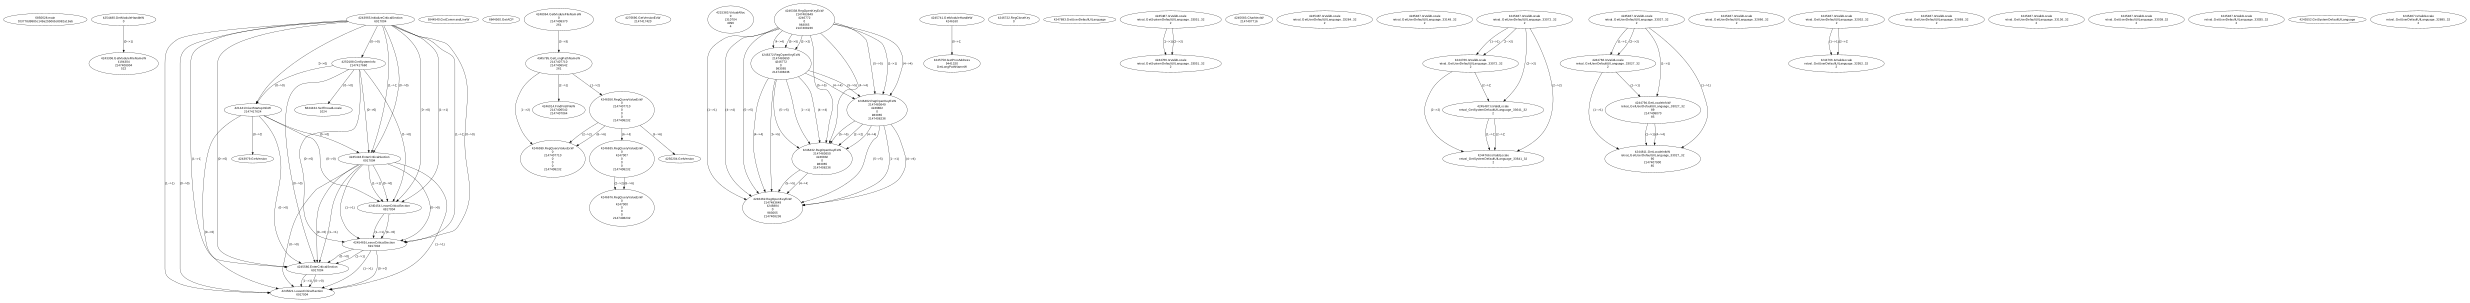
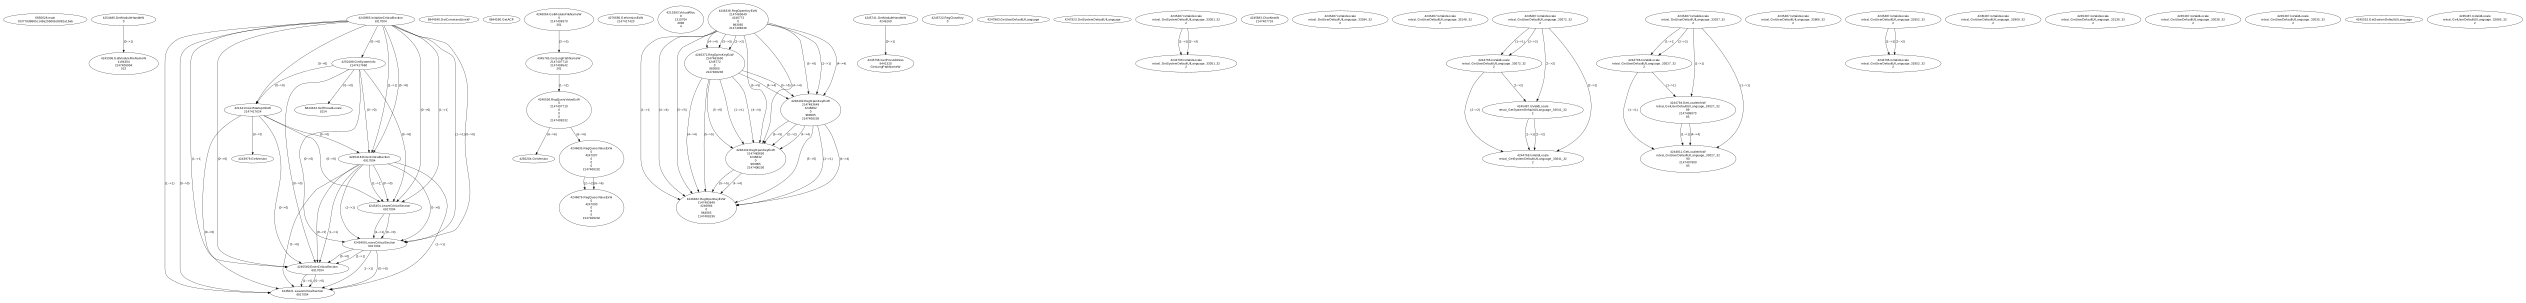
  digraph {
    fontname="Liberation Sans"
    node [fontname="Liberation Sans"]
    edge [fontname="Liberation Sans"]
    n1 [label="6850628.main\n003778d9885c149a25b06bc8982a19ab"]
    n2 [label="4254480.GetModuleHandleW\n0"]
    n3 [label="4243306.GetModuleFileNameW\n4194304\n2147408904\n522"]
    n4 [label="6844434.SetThreadLocale\n1024"]
    n5 [label="4243965.InitializeCriticalSection\n6917004"]
    n6 [label="4250188.GetSystemInfo\n2147417660"]
    n7 [label="4214413.GetStartupInfoW\n2147417624"]
    n8 [label="4245418.EnterCriticalSection\n6917004"]
    n9 [label="4245454.LeaveCriticalSection\n6917004"]
    n10 [label="4245469.LeaveCriticalSection\n6917004"]
    n11 [label="4245580.EnterCriticalSection\n6917004"]
    n12 [label="4245621.LeaveCriticalSection\n6917004"]
    n13 [label="4243979.GetVersion\n"]
    n14 [label="6844540.GetCommandLineW\n"]
    n15 [label="6844560.GetACP\n"]
    n16 [label="4250204.GetVersion\n"]
    n17 [label="4276690.GetVersionExW\n2147417420"]
    n18 [label="4248064.GetModuleFileNameW\n0\n2147408370\n261"]
    n19 [label="4345785.GetLongPathNameW\n2147407710\n2147406542\n261"]
    n20 [label="4246556.RegQueryValueExW\n0\n2147407710\n0\n0\n0\n2147408232"]
-   n21 [label="4246014.FindFirstFileW\n2147406542\n2147407064"]
-   n22 [label="4246599.RegQueryValueExW\n0\n2147407710\n0\n0\n0\n2147408232"]
    n23 [label="4215383.VirtualAlloc\n0\n1310704\n4096\n4"]
    n24 [label="4246338.RegOpenKeyExW\n2147483649\n4246772\n0\n983065\n2147408236"]
    n25 [label="4246372.RegOpenKeyExW\n2147483650\n4246772\n0\n983065\n2147408236"]
    n26 [label="4246402.RegOpenKeyExW\n2147483649\n4246802\n0\n983065\n2147408236"]
    n27 [label="4246432.RegOpenKeyExW\n2147483650\n4246832\n0\n983065\n2147408236"]
    n28 [label="4246462.RegOpenKeyExW\n2147483649\n4246884\n0\n983065\n2147408236"]
    n29 [label="4245741.GetModuleHandleW\n4246160"]
    n30 [label="4245758.GetProcAddress\n9441320\nGetLongPathNameW"]
    n31 [label="4246635.RegQueryValueExW\n0\n4247007\n0\n0\n0\n2147408232"]
    n32 [label="4246676.RegQueryValueExW\n0\n4247000\n0\n0\n0\n2147408232"]
    n33 [label="4246722.RegCloseKey\n0"]
    n34 [label="4247883.GetUserDefaultUILanguage\n"]
+   n35 [label="4247923.GetSystemDefaultUILanguage\n"]
    n36 [label="4245487.IsValidLocale\nretval_GetSystemDefaultUILanguage_33051_32\n2"]
    n37 [label="4244766.IsValidLocale\nretval_GetSystemDefaultUILanguage_33051_32\n2"]
    n38 [label="4245683.CharNextW\n2147407716"]
    n39 [label="4245487.IsValidLocale\nretval_GetUserDefaultUILanguage_33284_32\n2"]
    n40 [label="4245487.IsValidLocale\nretval_GetUserDefaultUILanguage_33148_32\n2"]
    n41 [label="4245487.IsValidLocale\nretval_GetUserDefaultUILanguage_33072_32\n2"]
    n42 [label="4244766.IsValidLocale\nretval_GetUserDefaultUILanguage_33072_32\n2"]
    n43 [label="4245487.IsValidLocale\nretval_GetSystemDefaultUILanguage_33641_32\n2"]
    n44 [label="4244766.IsValidLocale\nretval_GetSystemDefaultUILanguage_33641_32\n2"]
    n45 [label="4245487.IsValidLocale\nretval_GetUserDefaultUILanguage_33027_32\n2"]
    n46 [label="4244766.IsValidLocale\nretval_GetUserDefaultUILanguage_33027_32\n2"]
    n47 [label="4244794.GetLocaleInfoW\nretval_GetUserDefaultUILanguage_33027_32\n89\n2147408070\n85"]
    n48 [label="4244811.GetLocaleInfoW\nretval_GetUserDefaultUILanguage_33027_32\n90\n2147407900\n85"]
    n49 [label="4245487.IsValidLocale\nretval_GetUserDefaultUILanguage_32866_32\n2"]
    n50 [label="4245487.IsValidLocale\nretval_GetUserDefaultUILanguage_32952_32\n2"]
    n51 [label="4244766.IsValidLocale\nretval_GetUserDefaultUILanguage_32952_32\n2"]
    n52 [label="4245487.IsValidLocale\nretval_GetUserDefaultUILanguage_32869_32\n2"]
    n53 [label="4245487.IsValidLocale\nretval_GetUserDefaultUILanguage_33136_32\n2"]
    n54 [label="4245487.IsValidLocale\nretval_GetUserDefaultUILanguage_33038_32\n2"]
    n55 [label="4245487.IsValidLocale\nretval_GetUserDefaultUILanguage_33035_32\n2"]
    n56 [label="4245552.GetSystemDefaultUILanguage\n"]
    n57 [label="4245487.IsValidLocale\nretval_GetUserDefaultUILanguage_32885_32\n2"]
    n2 -> n3 [label="(0-->1)"]
    n5 -> n6 [label="(0-->0)"]
    n5 -> n7 [label="(0-->0)"]
    n5 -> n8 [label="(1-->1)"]
    n5 -> n8 [label="(0-->0)"]
    n5 -> n9 [label="(1-->1)"]
    n5 -> n9 [label="(0-->0)"]
    n5 -> n10 [label="(1-->1)"]
    n5 -> n10 [label="(0-->0)"]
    n5 -> n11 [label="(1-->1)"]
    n5 -> n11 [label="(0-->0)"]
    n5 -> n12 [label="(1-->1)"]
    n5 -> n12 [label="(0-->0)"]
    n6 -> n4 [label="(0-->0)"]
    n6 -> n7 [label="(0-->0)"]
    n6 -> n8 [label="(0-->0)"]
    n6 -> n9 [label="(0-->0)"]
    n6 -> n10 [label="(0-->0)"]
    n6 -> n11 [label="(0-->0)"]
    n7 -> n8 [label="(0-->0)"]
    n7 -> n9 [label="(0-->0)"]
    n7 -> n11 [label="(0-->0)"]
    n7 -> n12 [label="(0-->0)"]
    n7 -> n13 [label="(0-->0)"]
    n8 -> n9 [label="(1-->1)"]
    n8 -> n9 [label="(0-->0)"]
    n8 -> n10 [label="(1-->1)"]
    n8 -> n10 [label="(0-->0)"]
    n8 -> n11 [label="(1-->1)"]
    n8 -> n11 [label="(0-->0)"]
    n8 -> n12 [label="(1-->1)"]
    n8 -> n12 [label="(0-->0)"]
    n9 -> n10 [label="(1-->1)"]
    n9 -> n10 [label="(0-->0)"]
    n10 -> n11 [label="(1-->1)"]
    n10 -> n11 [label="(0-->0)"]
    n10 -> n12 [label="(1-->1)"]
    n10 -> n12 [label="(0-->0)"]
    n11 -> n12 [label="(1-->1)"]
    n11 -> n12 [label="(0-->0)"]
    n18 -> n19 [label="(3-->3)"]
    n19 -> n20 [label="(1-->2)"]
-   n19 -> n21 [label="(2-->1)"]
-   n19 -> n22 [label="(1-->2)"]
    n20 -> n16 [label="(6-->6)"]
-   n20 -> n22 [label="(2-->2)"]
-   n20 -> n22 [label="(6-->6)"]
    n20 -> n31 [label="(6-->6)"]
    n24 -> n25 [label="(2-->2)"]
    n24 -> n25 [label="(4-->4)"]
    n24 -> n25 [label="(5-->5)"]
    n24 -> n26 [label="(1-->1)"]
    n24 -> n26 [label="(4-->4)"]
    n24 -> n26 [label="(5-->5)"]
    n24 -> n27 [label="(4-->4)"]
    n24 -> n27 [label="(5-->5)"]
    n24 -> n28 [label="(1-->1)"]
    n24 -> n28 [label="(4-->4)"]
    n24 -> n28 [label="(5-->5)"]
    n25 -> n26 [label="(4-->4)"]
    n25 -> n26 [label="(5-->5)"]
    n25 -> n27 [label="(1-->1)"]
    n25 -> n27 [label="(4-->4)"]
    n25 -> n27 [label="(5-->5)"]
    n25 -> n28 [label="(4-->4)"]
    n25 -> n28 [label="(5-->5)"]
    n26 -> n27 [label="(2-->2)"]
    n26 -> n27 [label="(4-->4)"]
    n26 -> n27 [label="(5-->5)"]
    n26 -> n28 [label="(1-->1)"]
    n26 -> n28 [label="(4-->4)"]
    n26 -> n28 [label="(5-->5)"]
    n27 -> n28 [label="(4-->4)"]
    n27 -> n28 [label="(5-->5)"]
    n29 -> n30 [label="(0-->1)"]
    n31 -> n32 [label="(2-->2)"]
    n31 -> n32 [label="(6-->6)"]
    n36 -> n37 [label="(1-->1)"]
    n36 -> n37 [label="(2-->2)"]
    n41 -> n42 [label="(1-->1)"]
    n41 -> n42 [label="(2-->2)"]
    n41 -> n43 [label="(2-->2)"]
    n41 -> n44 [label="(2-->2)"]
    n42 -> n43 [label="(2-->2)"]
    n42 -> n44 [label="(2-->2)"]
    n43 -> n44 [label="(1-->1)"]
    n43 -> n44 [label="(2-->2)"]
    n45 -> n46 [label="(1-->1)"]
    n45 -> n46 [label="(2-->2)"]
    n45 -> n47 [label="(1-->1)"]
    n45 -> n48 [label="(1-->1)"]
    n46 -> n47 [label="(1-->1)"]
    n46 -> n48 [label="(1-->1)"]
    n47 -> n48 [label="(1-->1)"]
    n47 -> n48 [label="(4-->4)"]
    n50 -> n51 [label="(1-->1)"]
    n50 -> n51 [label="(2-->2)"]
  }
